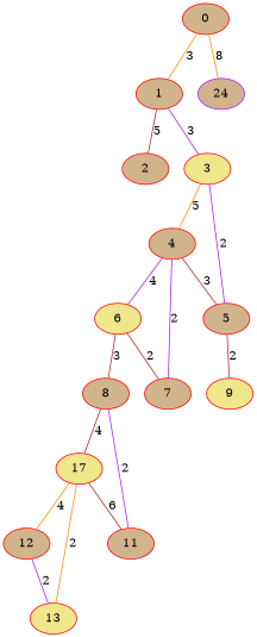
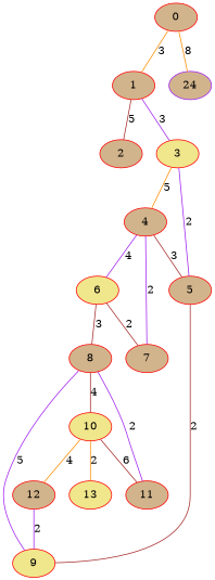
  graph {
    node [color=red fillcolor=tan style=filled weight=1]
    edge [color=brown]
    0
    1
    n3 [color=purple label=24 weight=4]
    2
    3 [fillcolor=khaki]
    4
    5
    6 [fillcolor=khaki]
    7
    9 [fillcolor=khaki]
    8
-   10 [fillcolor=khaki label=17]
+   10 [fillcolor=khaki]
    11
    12
    13 [fillcolor=khaki]
    0 -- 1 [color=darkorange label=3]
    0 -- n3 [color=darkorange label=8]
    1 -- 2 [label=5]
    1 -- 3 [color=purple label=3]
    3 -- 4 [color=darkorange label=5]
    3 -- 5 [color=purple label=2]
    4 -- 5 [label=3]
    4 -- 6 [color=purple label=4]
    4 -- 7 [color=purple label=2]
    5 -- 9 [label=2]
    6 -- 7 [label=2]
    6 -- 8 [label=3]
+   8 -- 9 [color=purple label=5]
    8 -- 10 [label=4]
    8 -- 11 [color=purple label=2]
    10 -- 11 [label=6]
    10 -- 12 [color=darkorange label=4]
    10 -- 13 [color=darkorange label=2]
-   12 -- 13 [color=purple label=2]
+   12 -- 9 [color=purple label=2]
  }
